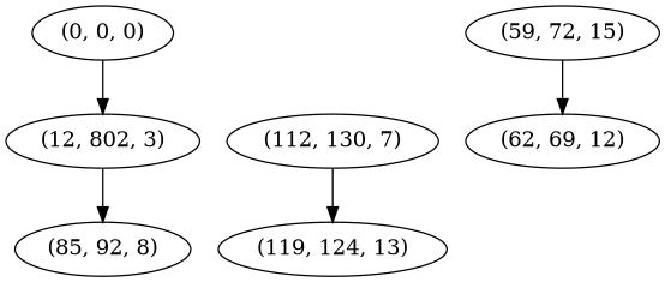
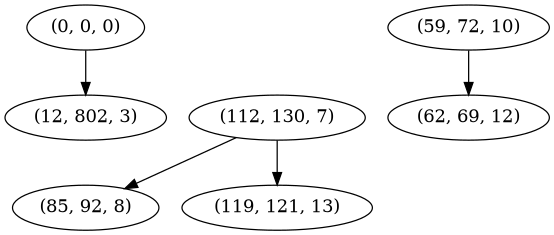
  digraph {
    n1 [label="(12, 802, 3)"]
    "(0, 0, 0)"
    "(85, 92, 8)"
    "(112, 130, 7)"
-   "(119, 124, 13)"
-   "(59, 72, 10)" [label="(59, 72, 15)"]
+   "(119, 124, 13)" [label="(119, 121, 13)"]
+   "(59, 72, 10)"
    "(62, 69, 12)"
-   n1 -> "(85, 92, 8)"
+   "(112, 130, 7)" -> "(85, 92, 8)"
    "(0, 0, 0)" -> n1
    "(112, 130, 7)" -> "(119, 124, 13)"
    "(59, 72, 10)" -> "(62, 69, 12)"
  }
